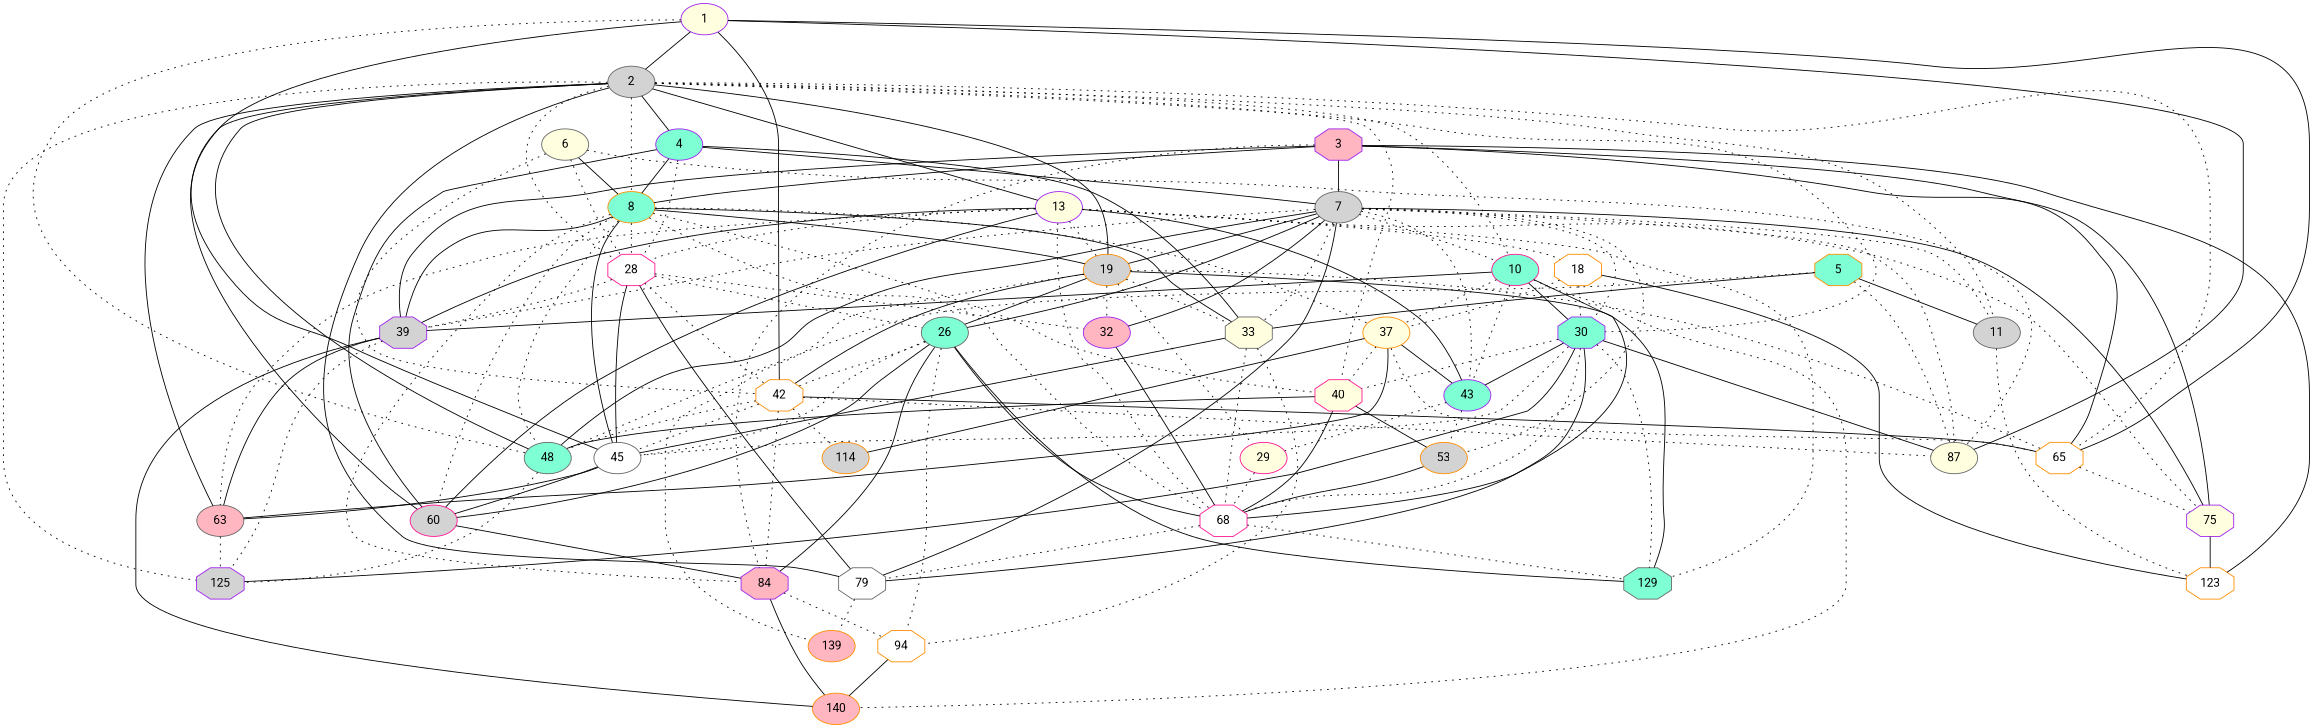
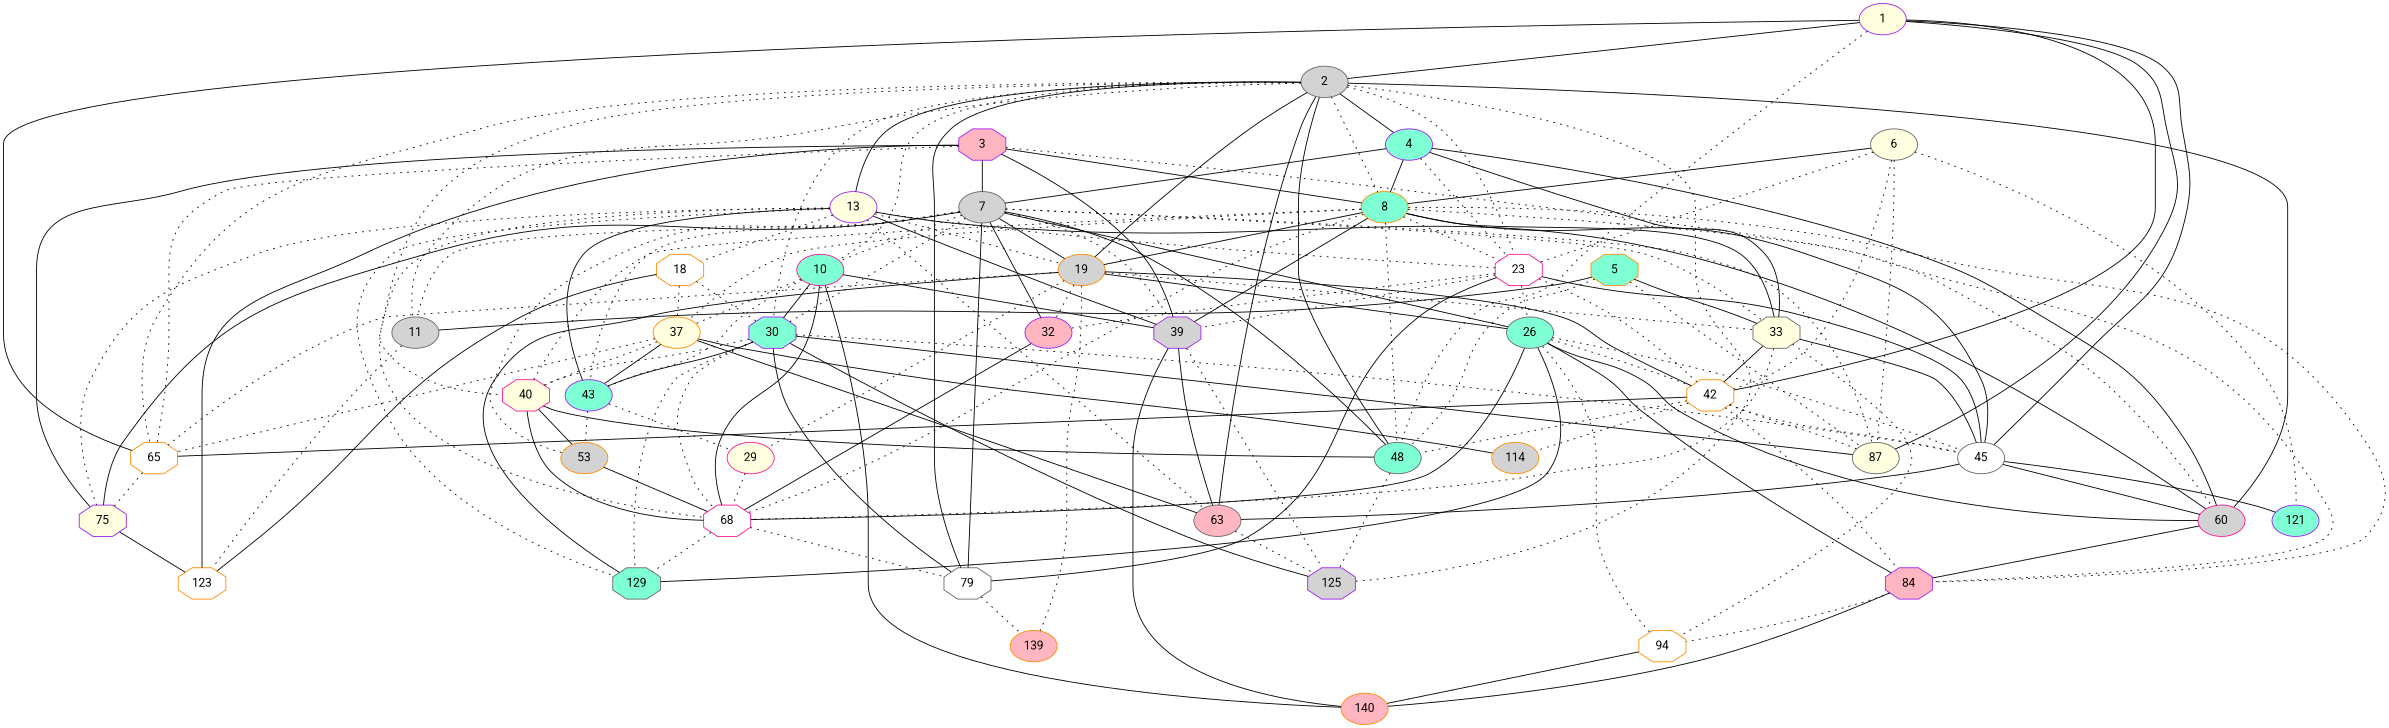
  graph {
    fontname=Roboto
    node [color=darkorange fillcolor=aquamarine fontname=Roboto shape=ellipse style=filled]
    edge [fontname=Roboto style=dotted]
    1 [color=purple fillcolor=lightyellow super="+31"]
    2 [color=gray40 fillcolor=lightgrey super="+56+22+61+64+109"]
    42 [fillcolor=white shape=octagon super="+51+86"]
    45 [color=gray40 fillcolor=white super="+110+93"]
    48 [color=gray40 super="+52+92"]
    65 [fillcolor=white shape=octagon super="+70+138"]
    87 [color=gray40 fillcolor=lightyellow super="+104"]
    4 [color=purple super="+127"]
    8 [super="+12+35+15+66"]
    10 [color=deeppink super="+97+28"]
    11 [color=gray40 fillcolor=lightgrey super="+49+14"]
    13 [color=purple fillcolor=lightyellow super="+72+47"]
    19 [fillcolor=lightgrey super="+73+36+115"]
-   23 [color=deeppink fillcolor=white shape=octagon super="+81+142+34" label=28]
+   23 [color=deeppink fillcolor=white shape=octagon super="+81+142+34"]
    30 [color=purple shape=octagon super="+62+59+82"]
    40 [color=deeppink fillcolor=lightyellow shape=octagon super="+108+44"]
    60 [color=deeppink fillcolor=lightgrey super="+130+103"]
    63 [color=gray40 fillcolor=lightpink super="+117+113"]
    79 [color=gray40 fillcolor=white shape=octagon super="+122"]
    125 [color=purple fillcolor=lightgrey shape=octagon]
    84 [color=purple fillcolor=lightpink shape=octagon super="+91+134"]
    114 [fillcolor=lightgrey]
+   121 [color=purple]
    75 [color=purple fillcolor=lightyellow shape=octagon super="+118+120"]
    7 [color=gray40 fillcolor=lightgrey super="+9"]
    33 [color=gray40 fillcolor=lightyellow shape=octagon super="+50+128"]
    39 [color=purple fillcolor=lightgrey shape=octagon super="+41+89"]
    37 [fillcolor=lightyellow super="+90+126"]
    68 [color=deeppink fillcolor=white shape=octagon super="+69+96"]
    43 [color=purple super="+136"]
    140 [fillcolor=lightpink]
    123 [fillcolor=white shape=octagon]
    18 [fillcolor=white shape=octagon super="+25+38"]
    129 [color=gray40 shape=octagon super="+132"]
    26 [color=gray40 super="+27+80"]
    32 [color=purple fillcolor=lightpink super="+55"]
    29 [color=deeppink fillcolor=lightyellow]
    139 [fillcolor=lightpink]
    53 [fillcolor=lightgrey super="+101"]
    3 [color=purple fillcolor=lightpink shape=octagon super="+95+54"]
    94 [fillcolor=white shape=octagon super="+119"]
    5 [shape=octagon super="+105"]
    6 [color=gray40 fillcolor=lightyellow super="+24+131"]
    1 -- 2 [style=solid]
    1 -- 42 [style=solid]
    1 -- 45 [style=solid]
    1 -- 48
    1 -- 65 [style=solid]
    1 -- 87 [style=solid]
    2 -- 48 [style=solid]
    2 -- 65 [weight=2]
    2 -- 4 [style=solid]
    2 -- 8 [weight=2]
    2 -- 10
    2 -- 11
    2 -- 13 [style=solid]
    2 -- 19 [style=solid]
    2 -- 23 [weight=2]
    2 -- 30
    2 -- 40
    2 -- 60 [style=solid weight=3]
    2 -- 63 [style=solid]
    2 -- 79 [style=solid]
    2 -- 125 [weight=2]
    42 -- 45
    42 -- 48 [weight=2]
    42 -- 65 [style=solid]
    42 -- 87
    42 -- 84
    42 -- 114
    45 -- 60 [style=solid]
    45 -- 63 [style=solid]
+   45 -- 121 [style=solid]
    48 -- 125
    65 -- 75
    4 -- 8 [style=solid]
    4 -- 23
    4 -- 60 [style=solid]
    4 -- 7 [style=solid]
    4 -- 33 [style=solid]
    8 -- 45 [style=solid]
    8 -- 48
    8 -- 19 [style=solid]
    8 -- 23
    8 -- 40
    8 -- 60 [weight=3]
    8 -- 84
    8 -- 33 [style=solid]
    8 -- 39 [style=solid]
    8 -- 37
    8 -- 68
    10 -- 30 [style=solid]
    10 -- 39 [style=solid weight=3]
    10 -- 37
    10 -- 68 [style=solid]
    10 -- 43
-   10 -- 140
+   10 -- 140 [style=solid]
    11 -- 123
    13 -- 19
    13 -- 23
    13 -- 60 [style=solid]
    13 -- 63
    13 -- 75
    13 -- 39 [style=solid]
    13 -- 68
    13 -- 43 [style=solid]
    13 -- 18
    13 -- 129
    19 -- 42 [style=solid]
    19 -- 65
    19 -- 33
    19 -- 129 [style=solid]
    19 -- 26 [style=solid]
    19 -- 32 [weight=2]
    19 -- 29
    19 -- 139
    23 -- 42 [weight=2]
    23 -- 45 [style=solid]
    23 -- 79 [style=solid]
    23 -- 39
    23 -- 26 [weight=4]
    23 -- 32
    30 -- 45
    30 -- 87 [style=solid]
    30 -- 40
    30 -- 79 [style=solid]
    30 -- 125 [style=solid]
    30 -- 68
    30 -- 43 [style=solid]
    30 -- 129
    40 -- 48 [style=solid]
    40 -- 68 [style=solid]
    40 -- 53 [style=solid]
    60 -- 84 [style=solid]
    63 -- 125 [weight=2]
    79 -- 139
    84 -- 140 [style=solid]
    84 -- 94
    75 -- 123 [style=solid]
    7 -- 48 [style=solid]
    7 -- 87
    7 -- 10
    7 -- 11
    7 -- 19 [style=solid]
    7 -- 30 [weight=2]
    7 -- 79 [style=solid]
    7 -- 75 [style=solid weight=2]
    7 -- 33
    7 -- 39
    7 -- 43
    7 -- 26 [style=solid]
    7 -- 32 [style=solid]
    7 -- 53
+   33 -- 42 [style=solid]
    33 -- 45 [style=solid]
    33 -- 68
    33 -- 94
    39 -- 63 [style=solid]
    39 -- 125
    39 -- 140 [style=solid]
    37 -- 65 [weight=2]
    37 -- 40
    37 -- 63 [style=solid]
    37 -- 114 [style=solid]
    37 -- 43 [style=solid]
    68 -- 79
    68 -- 129
    43 -- 29
    43 -- 53
    18 -- 30
    18 -- 37
    18 -- 123 [style=solid]
    26 -- 42
    26 -- 45
    26 -- 60 [style=solid]
    26 -- 84 [style=solid]
    26 -- 68 [style=solid]
    26 -- 129 [style=solid]
    26 -- 94
    32 -- 68 [style=solid]
    29 -- 68
    53 -- 68 [style=solid]
-   3 -- 65 [style=solid]
+   3 -- 65
    3 -- 8 [style=solid weight=2]
    3 -- 84
    3 -- 75 [style=solid]
    3 -- 7 [style=solid weight=2]
    3 -- 39 [style=solid]
    3 -- 123 [style=solid weight=2]
    94 -- 140 [style=solid]
    5 -- 48
    5 -- 87
    5 -- 11 [style=solid]
    5 -- 33 [style=solid]
    6 -- 42 [weight=2]
    6 -- 87
    6 -- 8 [style=solid]
    6 -- 23
+   6 -- 121
  }
